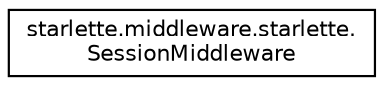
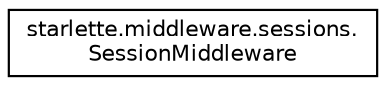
  digraph {
    rankdir=LR
-   n1 [color=black fillcolor=white fontname=Helvetica fontsize=10 height=0.2 label="starlette.middleware.starlette.\lSessionMiddleware" shape=record style=filled width=0.4]
+   n1 [color=black fillcolor=white fontname=Helvetica fontsize=10 height=0.2 label="starlette.middleware.sessions.\lSessionMiddleware" shape=record style=filled width=0.4]
  }
